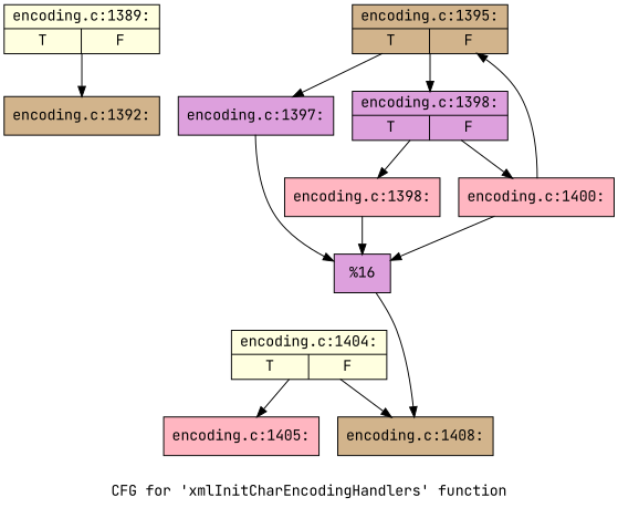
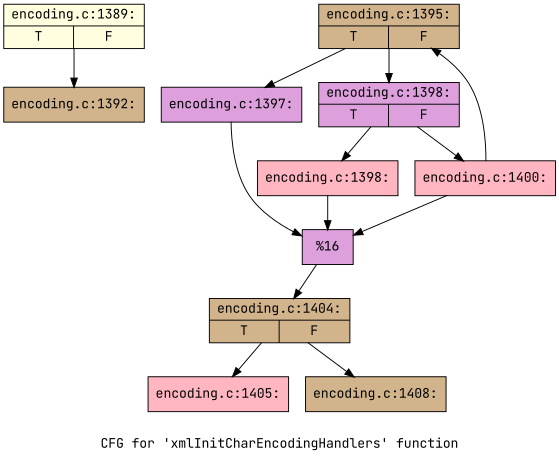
  digraph {
    fontname="JetBrains Mono"
    label="CFG for 'xmlInitCharEncodingHandlers' function"
    node [fillcolor=tan fontname="JetBrains Mono" shape=record style=filled]
    edge [fontname="JetBrains Mono"]
    n1 [fillcolor=lightyellow label="{encoding.c:1389:|{<s0>T|<s1>F}}"]
    n2 [label="{encoding.c:1392:}"]
    n3 [label="{encoding.c:1395:|{<s0>T|<s1>F}}"]
    n4 [fillcolor=plum label="{encoding.c:1397:}"]
    n5 [fillcolor=plum label="{encoding.c:1398:|{<s0>T|<s1>F}}"]
    n6 [fillcolor=plum label="{%16}"]
    n7 [fillcolor=lightpink label="{encoding.c:1398:}"]
    n8 [fillcolor=lightpink label="{encoding.c:1400:}"]
-   n9 [fillcolor=lightyellow label="{encoding.c:1404:|{<s0>T|<s1>F}}"]
+   n9 [label="{encoding.c:1404:|{<s0>T|<s1>F}}"]
    n10 [fillcolor=lightpink label="{encoding.c:1405:}"]
    n11 [label="{encoding.c:1408:}"]
    n1 -> n2
    n3 -> n4
    n3 -> n5
    n4 -> n6
    n5 -> n7
    n5 -> n8
-   n6 -> n11
+   n6 -> n9
    n7 -> n6
    n8 -> n3
    n8 -> n6
    n9 -> n10
    n9 -> n11
  }
